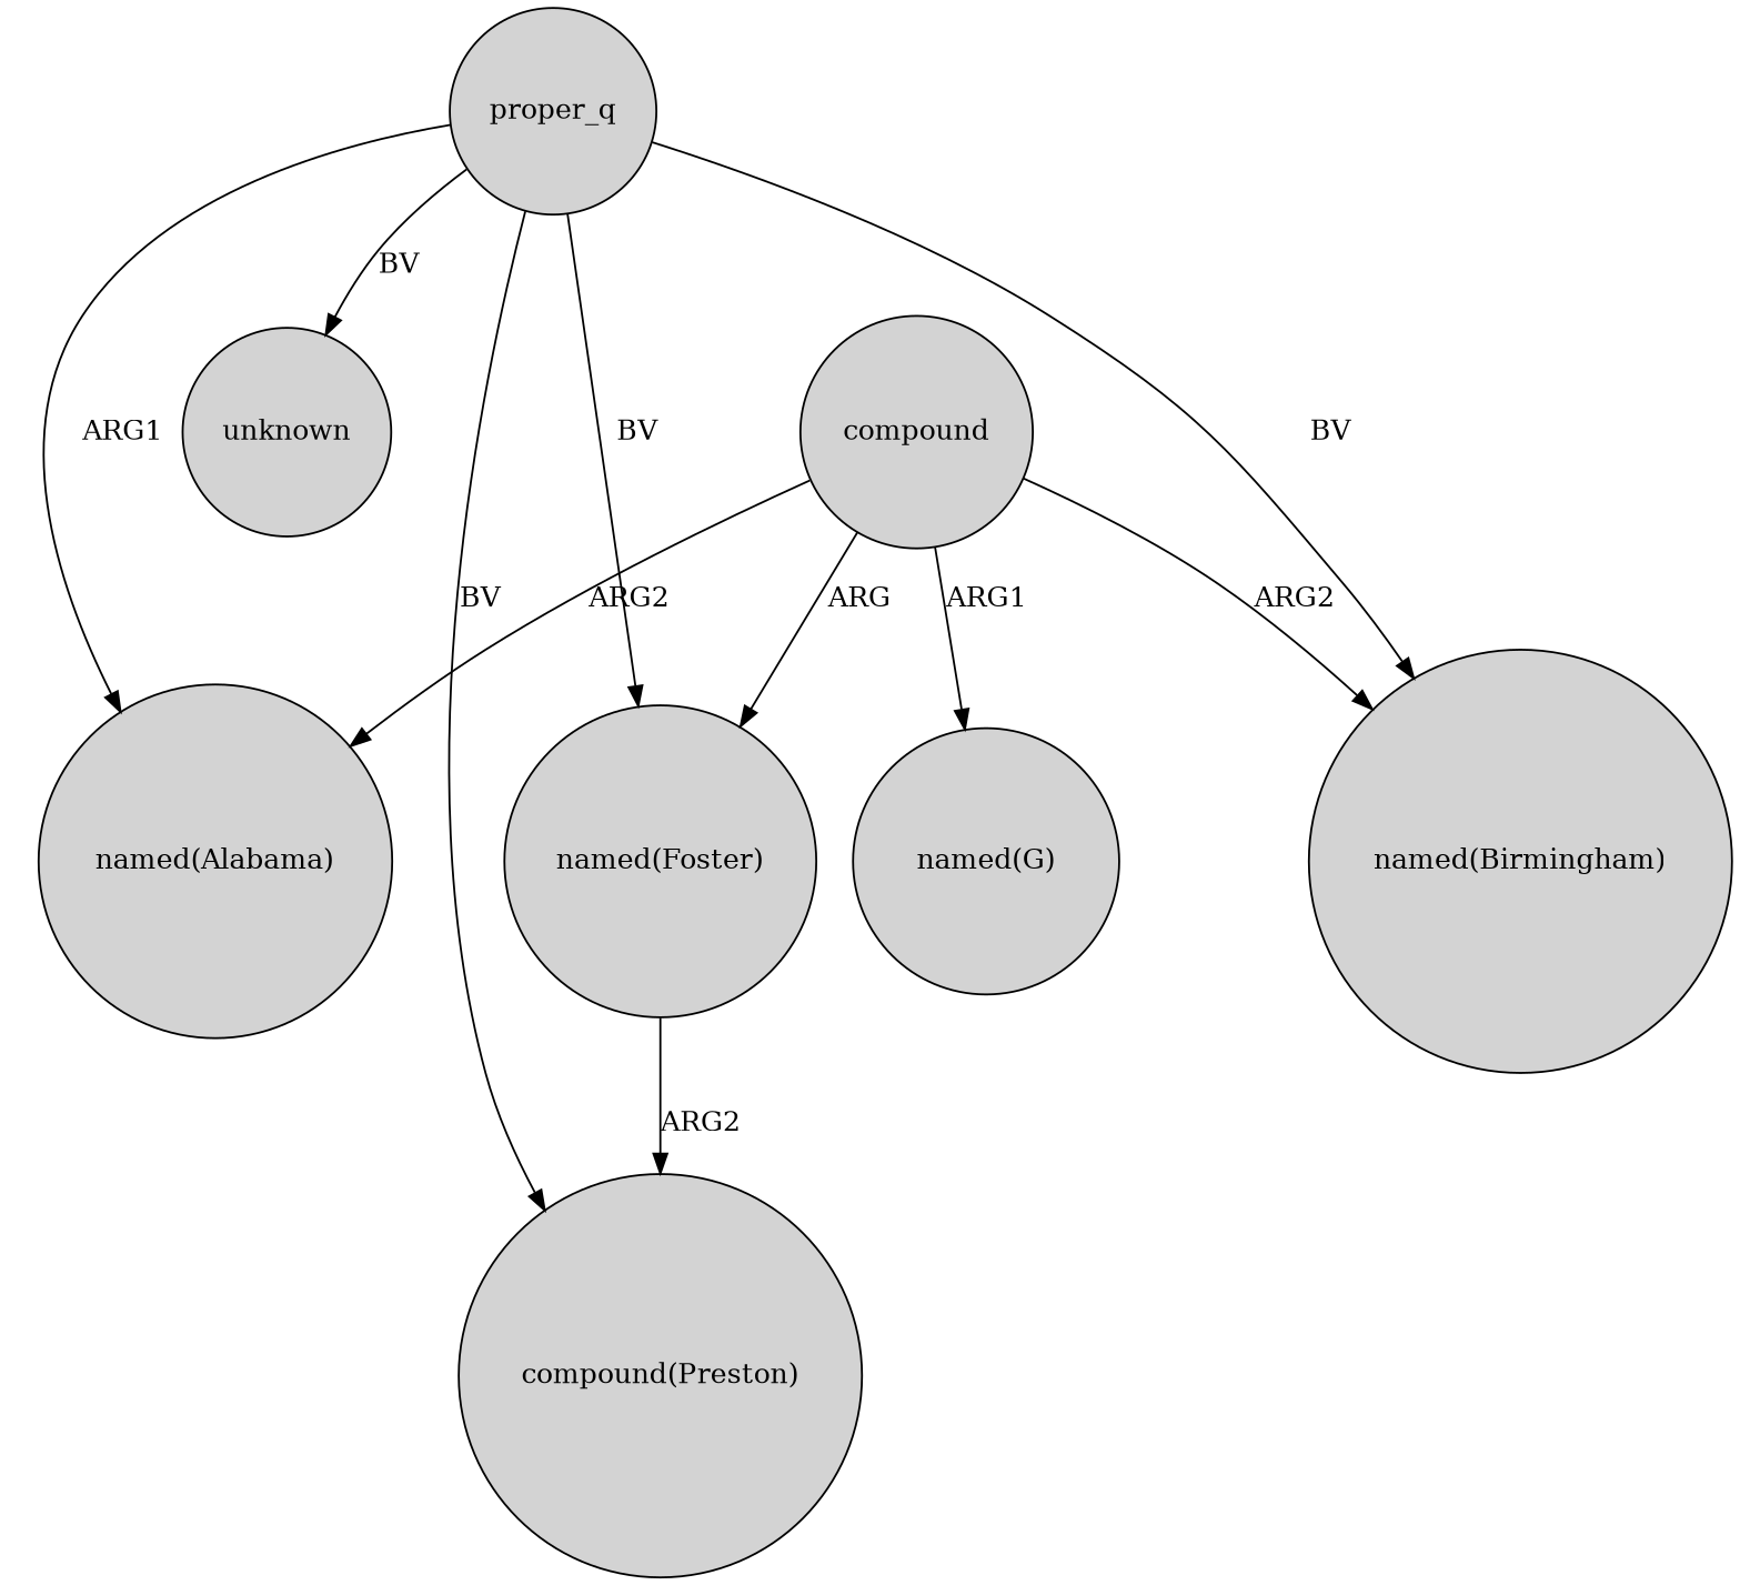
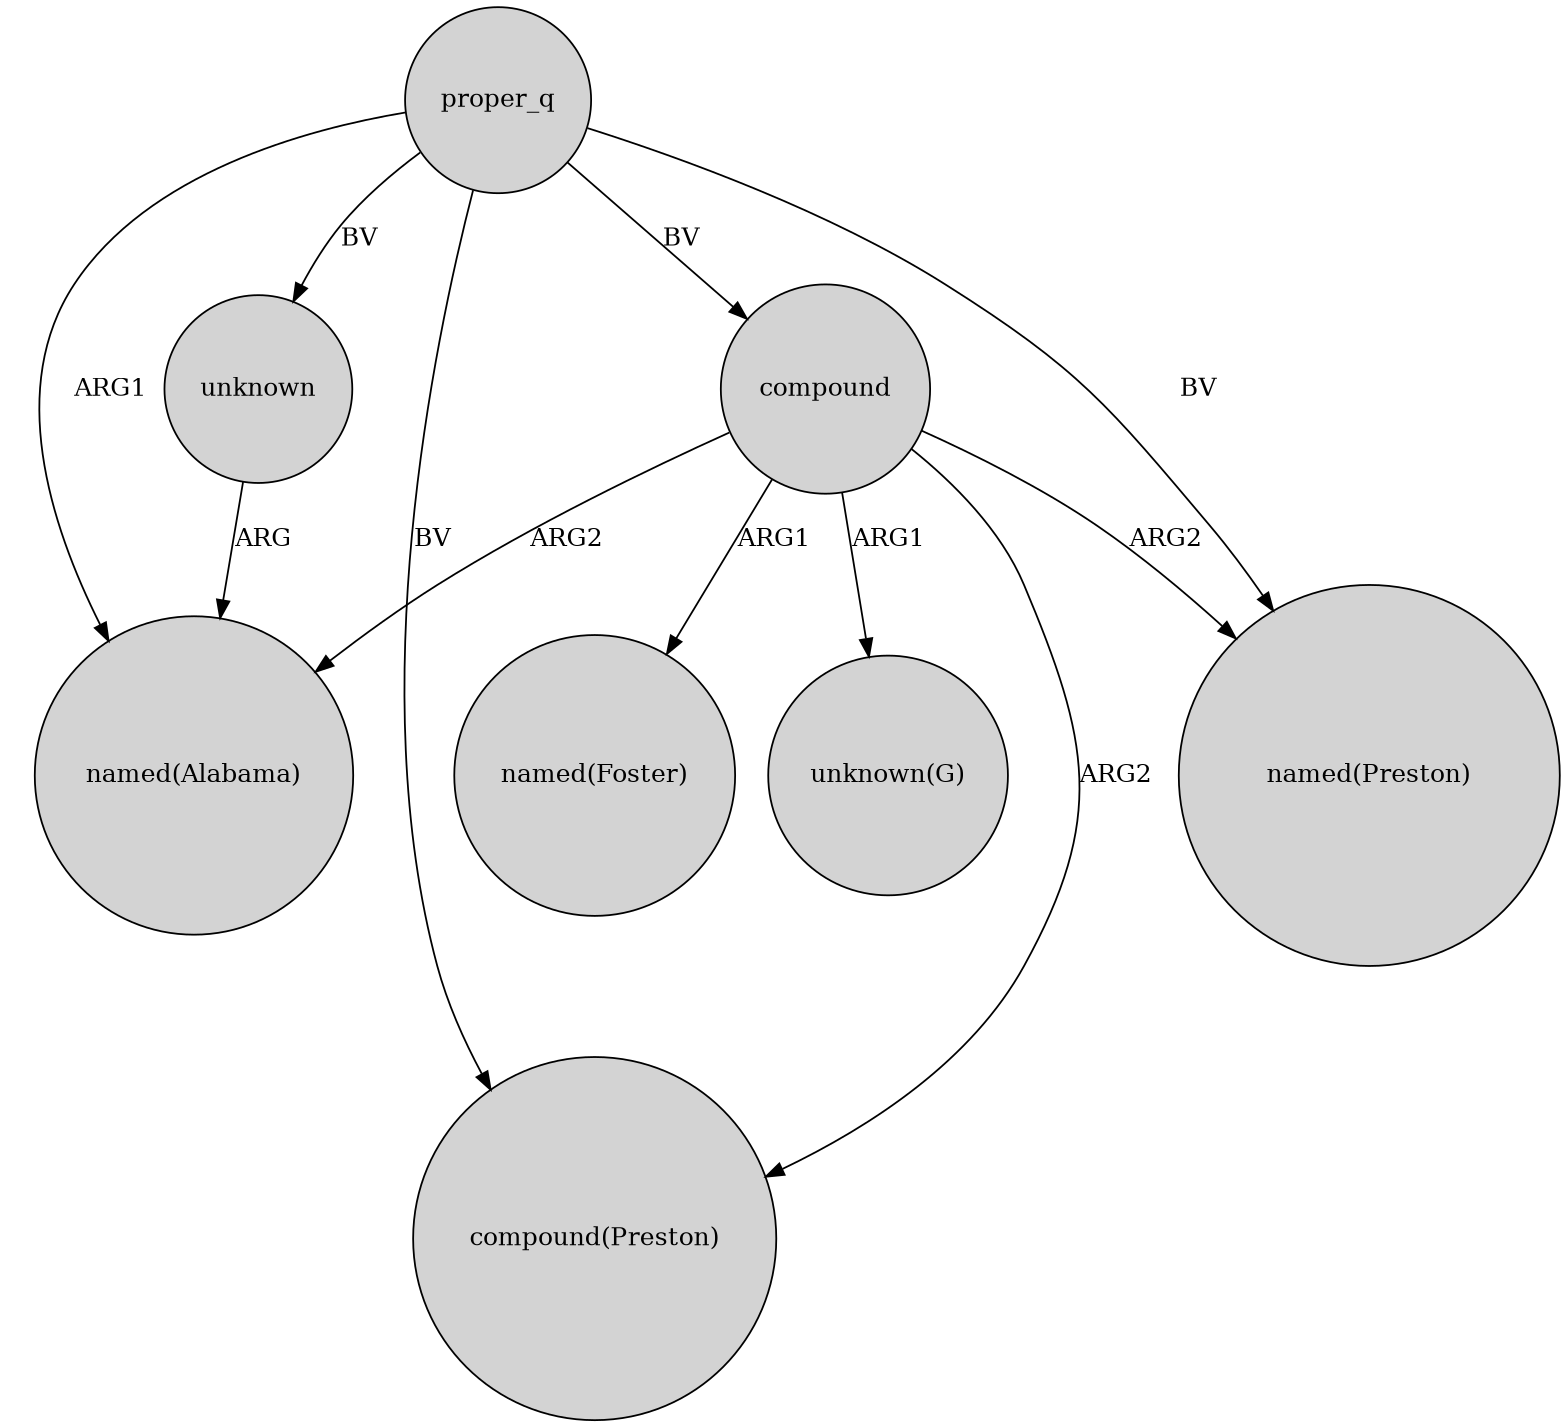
  digraph {
    node [shape=circle style=filled]
    proper_q
    "named(Alabama)"
    "named(Foster)"
-   "named(Birmingham)"
+   "named(Birmingham)" [label="named(Preston)"]
    n5 [label="compound(Preston)"]
    unknown
    compound
-   "named(G)"
+   "named(G)" [label="unknown(G)"]
    proper_q -> "named(Alabama)" [label=ARG1]
-   proper_q -> "named(Foster)" [label=BV]
+   proper_q -> compound [label=BV]
    proper_q -> "named(Birmingham)" [label=BV]
    proper_q -> n5 [label=BV]
    proper_q -> unknown [label=BV]
+   unknown -> "named(Alabama)" [label=ARG]
    compound -> "named(Alabama)" [label=ARG2]
-   compound -> "named(Foster)" [label=ARG]
+   compound -> "named(Foster)" [label=ARG1]
    compound -> "named(Birmingham)" [label=ARG2]
-   "named(Foster)" -> n5 [label=ARG2]
+   compound -> n5 [label=ARG2]
    compound -> "named(G)" [label=ARG1]
  }
